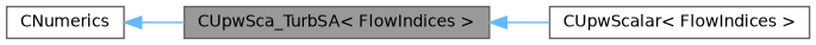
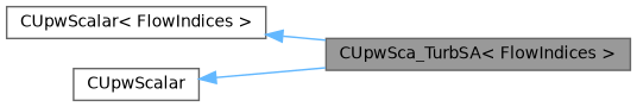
  digraph {
    rankdir=LR
    node [color=gray40 fillcolor=white fontname=Helvetica fontsize=10 shape=box style=filled]
    edge [color=steelblue1 dir=back fontname=Helvetica fontsize=10 labelfontname=Helvetica labelfontsize=10 style=solid]
    n1 [fillcolor=grey60 fontcolor=black height=0.2 label="CUpwSca_TurbSA\< FlowIndices \>" width=0.4]
    n2 [height=0.2 label="CUpwScalar\< FlowIndices \>" width=0.4]
-   n3 [height=0.2 label=CNumerics width=0.4]
-   n1 -> n2
+   n3 [height=0.2 label=CUpwScalar width=0.4]
+   n2 -> n1
    n3 -> n1
  }
